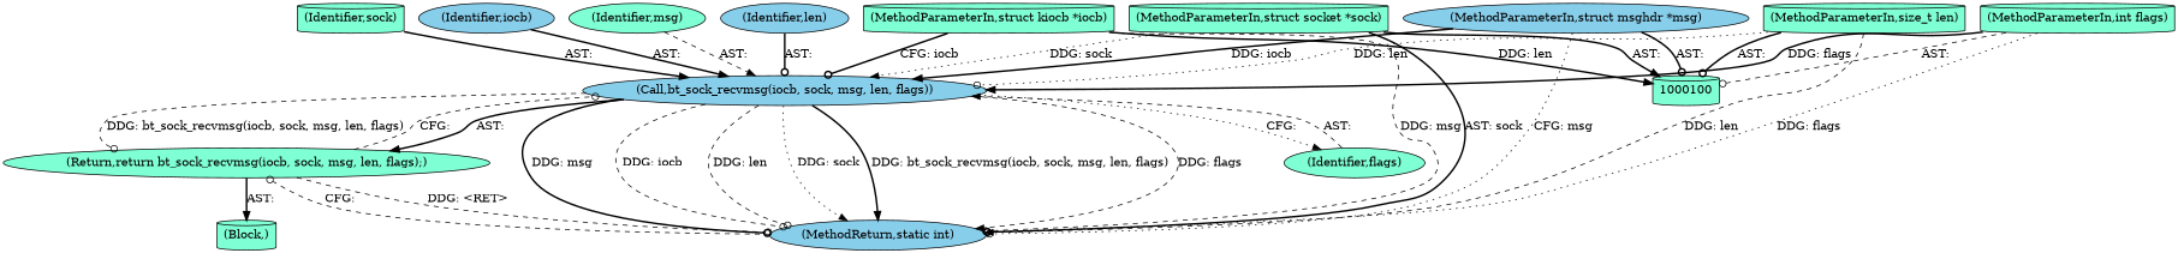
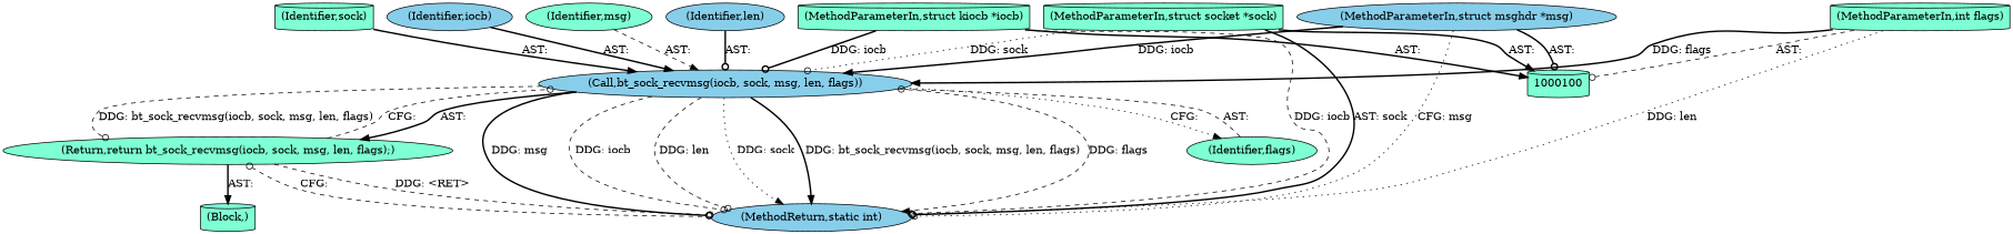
  digraph {
    node [fillcolor=aquamarine shape=ellipse style=filled]
    edge [arrowhead=odot style=bold]
    n1 [fillcolor=skyblue label="(Call,bt_sock_recvmsg(iocb, sock, msg, len, flags))"]
    n2 [label="(Return,return bt_sock_recvmsg(iocb, sock, msg, len, flags);)"]
    n3 [label="(Identifier,flags)"]
    n4 [fillcolor=skyblue label="(MethodReturn,static int)"]
    n5 [label="(Block,)" shape=cylinder]
    n6 [label="(MethodParameterIn,struct kiocb *iocb)" shape=cylinder]
    1000100 [shape=cylinder]
    n8 [label="(MethodParameterIn,struct socket *sock)" shape=cylinder]
    n9 [fillcolor=skyblue label="(MethodParameterIn,struct msghdr *msg)"]
-   n10 [label="(MethodParameterIn,size_t len)" shape=cylinder]
    n11 [label="(MethodParameterIn,int flags)" shape=cylinder]
    n12 [label="(Identifier,sock)" shape=cylinder]
    n13 [fillcolor=skyblue label="(Identifier,iocb)"]
    n14 [label="(Identifier,msg)"]
    n15 [fillcolor=skyblue label="(Identifier,len)"]
    n1 -> n2 [arrowhead=normal label="AST: "]
    n1 -> n2 [label="DDG: bt_sock_recvmsg(iocb, sock, msg, len, flags)" style=dashed]
    n1 -> n3 [arrowhead=normal label="CFG: " style=dotted]
    n1 -> n4 [label="DDG: msg"]
    n1 -> n4 [label="DDG: iocb" style=dashed]
    n1 -> n4 [label="DDG: len" style=dashed]
    n1 -> n4 [arrowhead=normal label="DDG: sock" style=dotted]
    n1 -> n4 [arrowhead=normal label="DDG: bt_sock_recvmsg(iocb, sock, msg, len, flags)"]
    n1 -> n4 [arrowhead=normal label="DDG: flags" style=dashed]
    n2 -> n1 [label="CFG: " style=dashed]
    n2 -> n4 [label="DDG: <RET>" style=dashed]
    n2 -> n5 [arrowhead=normal label="AST: "]
-   n3 -> n1 [arrowhead=normal label="AST: " style=dashed]
+   n3 -> n1 [label="AST: " style=dashed]
    n4 -> n2 [label="CFG: " style=dashed]
-   n6 -> n1 [label="CFG: iocb"]
-   n6 -> n4 [label="DDG: msg" style=dashed]
-   n6 -> 1000100 [arrowhead=normal label="DDG: len"]
-   n8 -> n1 [arrowhead=normal label="DDG: sock" style=dotted]
+   n6 -> n1 [label="DDG: iocb"]
+   n6 -> n4 [label="DDG: iocb" style=dashed]
+   n6 -> 1000100 [arrowhead=normal label="AST: "]
+   n8 -> n1 [label="DDG: sock" style=dotted]
    n8 -> n4 [label="AST: sock"]
    n8 -> 1000100 [arrowhead=normal label="AST: "]
    n9 -> n1 [arrowhead=normal label="DDG: iocb"]
    n9 -> n4 [label="CFG: msg" style=dotted]
    n9 -> 1000100 [label="AST: "]
-   n10 -> n1 [label="DDG: len" style=dotted]
-   n10 -> n4 [arrowhead=normal label="DDG: len" style=dashed]
-   n10 -> 1000100 [label="AST: "]
    n11 -> n1 [arrowhead=normal label="DDG: flags"]
-   n11 -> n4 [label="DDG: flags" style=dotted]
+   n11 -> n4 [label="DDG: len" style=dotted]
    n11 -> 1000100 [label="AST: " style=dashed]
    n12 -> n1 [arrowhead=normal label="AST: "]
    n13 -> n1 [arrowhead=normal label="AST: "]
    n14 -> n1 [arrowhead=normal label="AST: " style=dashed]
    n15 -> n1 [label="AST: "]
  }
